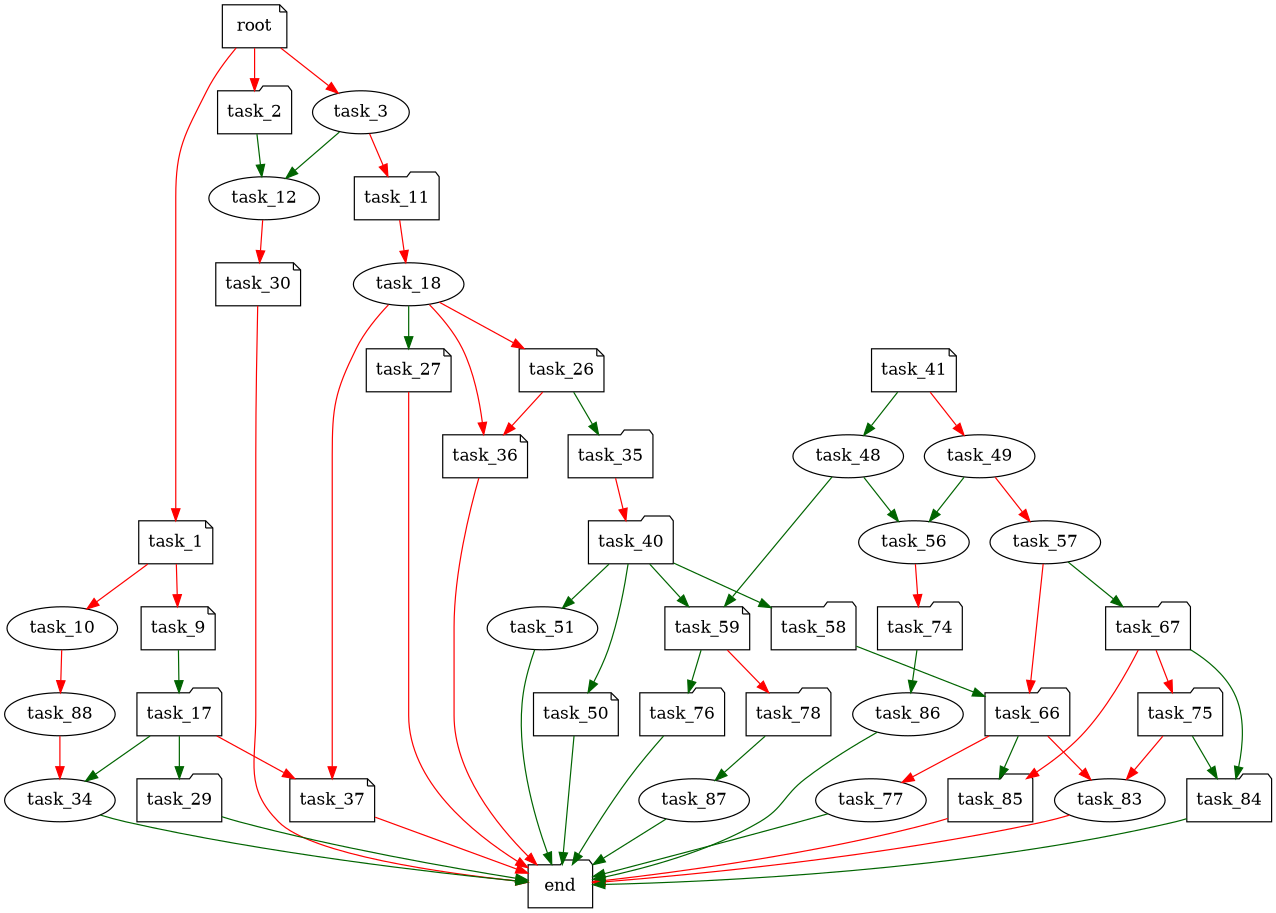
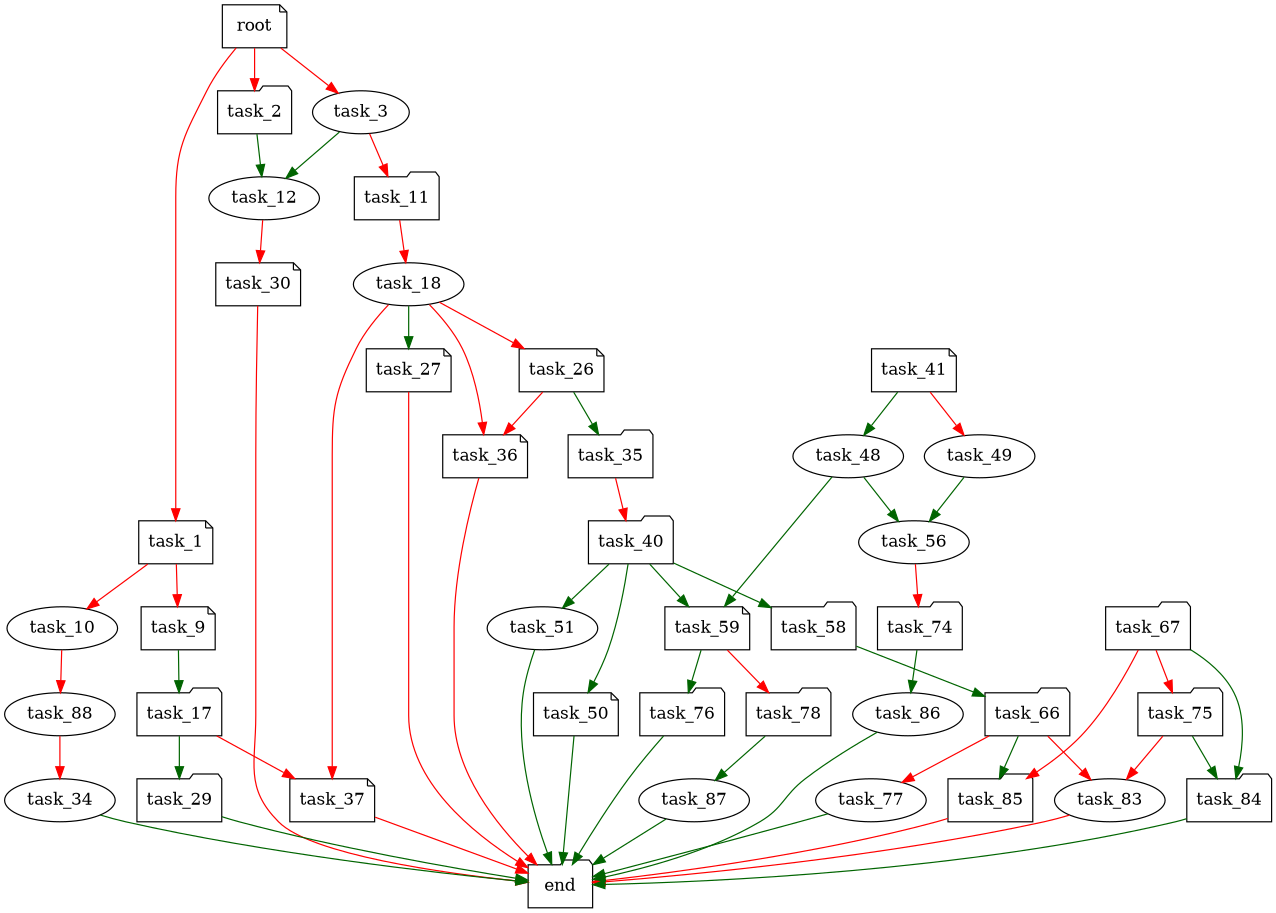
  digraph {
    node [shape=folder]
    edge [color=red]
    root [shape=note]
    task_1 [shape=note]
    task_2
    task_3 [shape=ellipse]
    task_9 [shape=note]
    task_10 [shape=ellipse]
    task_12 [shape=ellipse]
    task_11
    task_17
    n10 [label=task_88 shape=ellipse]
    task_30 [shape=note]
    task_18 [shape=ellipse]
    task_29
    task_34 [shape=ellipse]
    task_37 [shape=note]
    end
    task_26 [shape=note]
    task_27 [shape=note]
    task_36 [shape=note]
    task_35
    task_40
    task_50 [shape=note]
    task_51 [shape=ellipse]
    task_58
    task_59 [shape=note]
    task_41 [shape=note]
    task_48 [shape=ellipse]
    task_49 [shape=ellipse]
    task_66
    task_76
    task_78
    task_56 [shape=ellipse]
-   task_57 [shape=ellipse]
    task_77 [shape=ellipse]
    task_83 [shape=ellipse]
    task_85
    task_87 [shape=ellipse]
    task_74
    task_67
    task_86 [shape=ellipse]
    task_75
    task_84
    root -> task_1
    root -> task_2
    root -> task_3
    task_1 -> task_9
    task_1 -> task_10
    task_2 -> task_12 [color=darkgreen]
    task_3 -> task_12 [color=darkgreen]
    task_3 -> task_11
    task_9 -> task_17 [color=darkgreen]
    task_10 -> n10
    task_12 -> task_30
    task_11 -> task_18
    task_17 -> task_29 [color=darkgreen]
-   task_17 -> task_34 [color=darkgreen]
    task_17 -> task_37
    n10 -> task_34
    task_30 -> end
    task_18 -> task_37
    task_18 -> task_26
    task_18 -> task_27 [color=darkgreen]
    task_18 -> task_36
    task_29 -> end [color=darkgreen]
    task_34 -> end [color=darkgreen]
    task_37 -> end
    task_26 -> task_36
    task_26 -> task_35 [color=darkgreen]
    task_27 -> end
    task_36 -> end
    task_35 -> task_40
    task_40 -> task_50 [color=darkgreen]
    task_40 -> task_51 [color=darkgreen]
    task_40 -> task_58 [color=darkgreen]
    task_40 -> task_59 [color=darkgreen]
    task_50 -> end [color=darkgreen]
    task_51 -> end [color=darkgreen]
    task_58 -> task_66 [color=darkgreen]
    task_59 -> task_76 [color=darkgreen]
    task_59 -> task_78
    task_41 -> task_48 [color=darkgreen]
    task_41 -> task_49
    task_48 -> task_59 [color=darkgreen]
    task_48 -> task_56 [color=darkgreen]
    task_49 -> task_56 [color=darkgreen]
-   task_49 -> task_57
    task_66 -> task_77
    task_66 -> task_83
    task_66 -> task_85 [color=darkgreen]
    task_76 -> end [color=darkgreen]
    task_78 -> task_87 [color=darkgreen]
    task_56 -> task_74
-   task_57 -> task_66
-   task_57 -> task_67 [color=darkgreen]
    task_77 -> end [color=darkgreen]
    task_83 -> end
    task_85 -> end
    task_87 -> end [color=darkgreen]
    task_74 -> task_86 [color=darkgreen]
    task_67 -> task_85
    task_67 -> task_75
    task_67 -> task_84 [color=darkgreen]
    task_86 -> end [color=darkgreen]
    task_75 -> task_83
    task_75 -> task_84 [color=darkgreen]
    task_84 -> end [color=darkgreen]
  }
